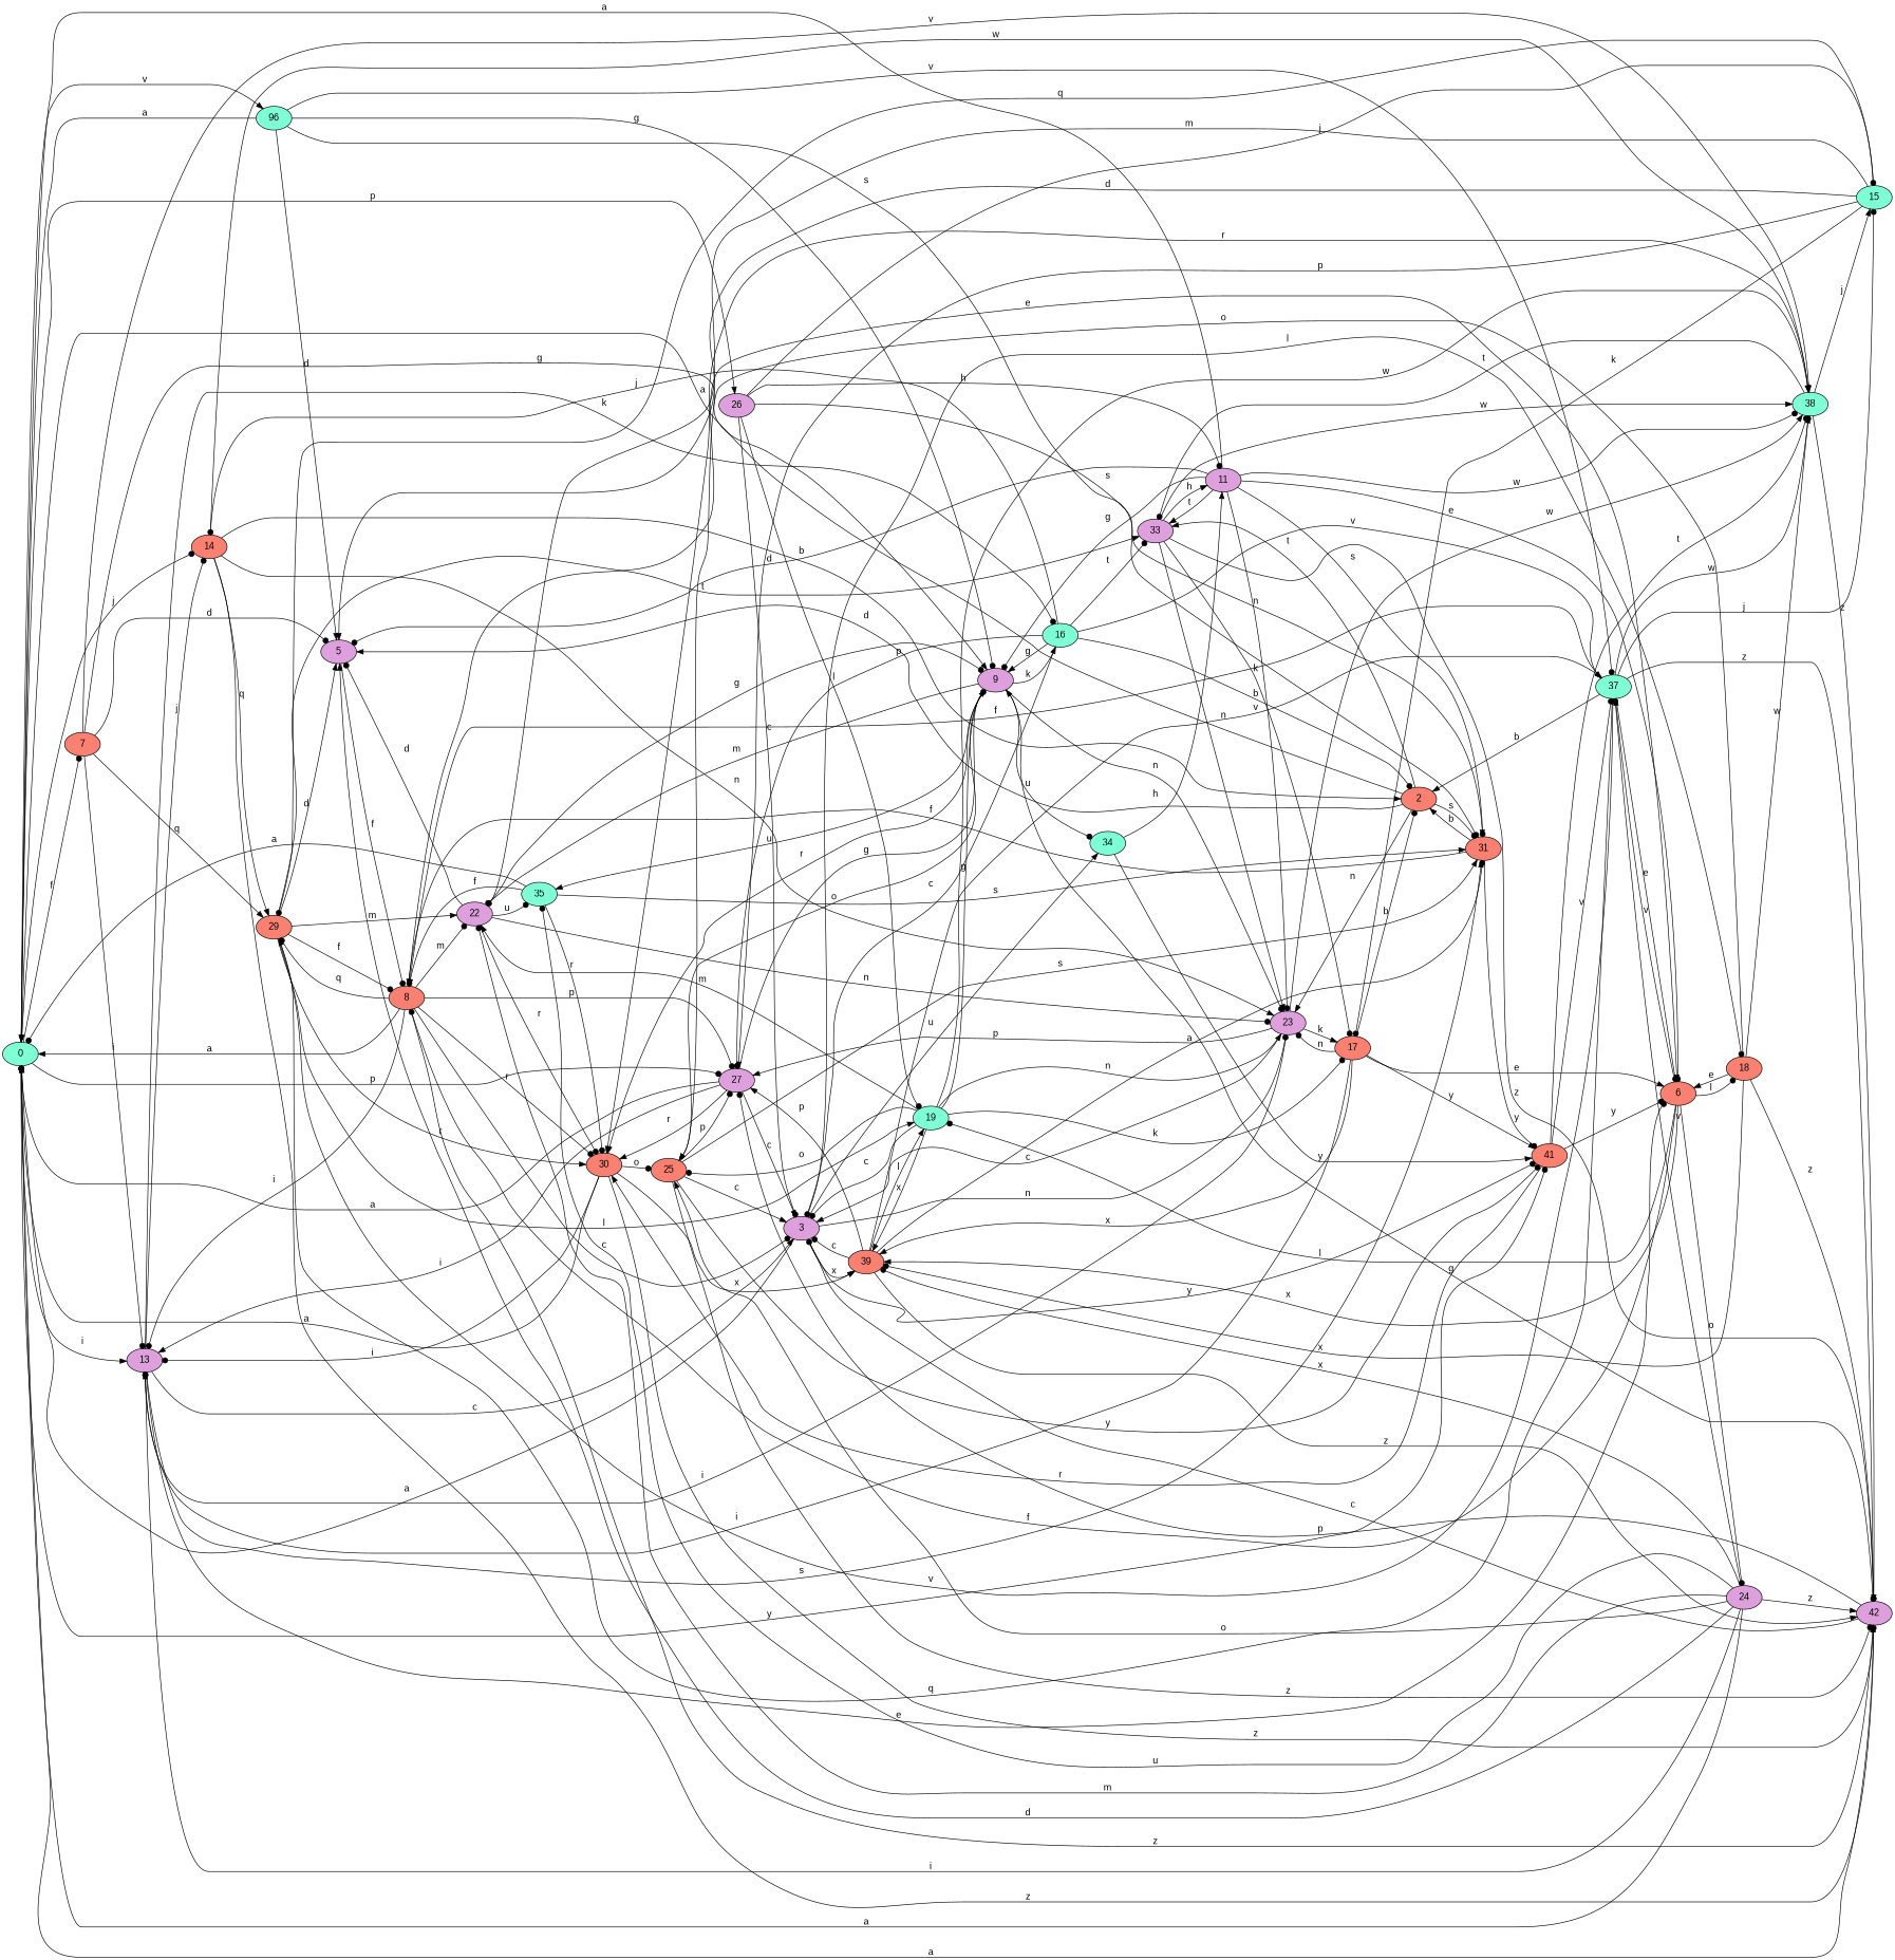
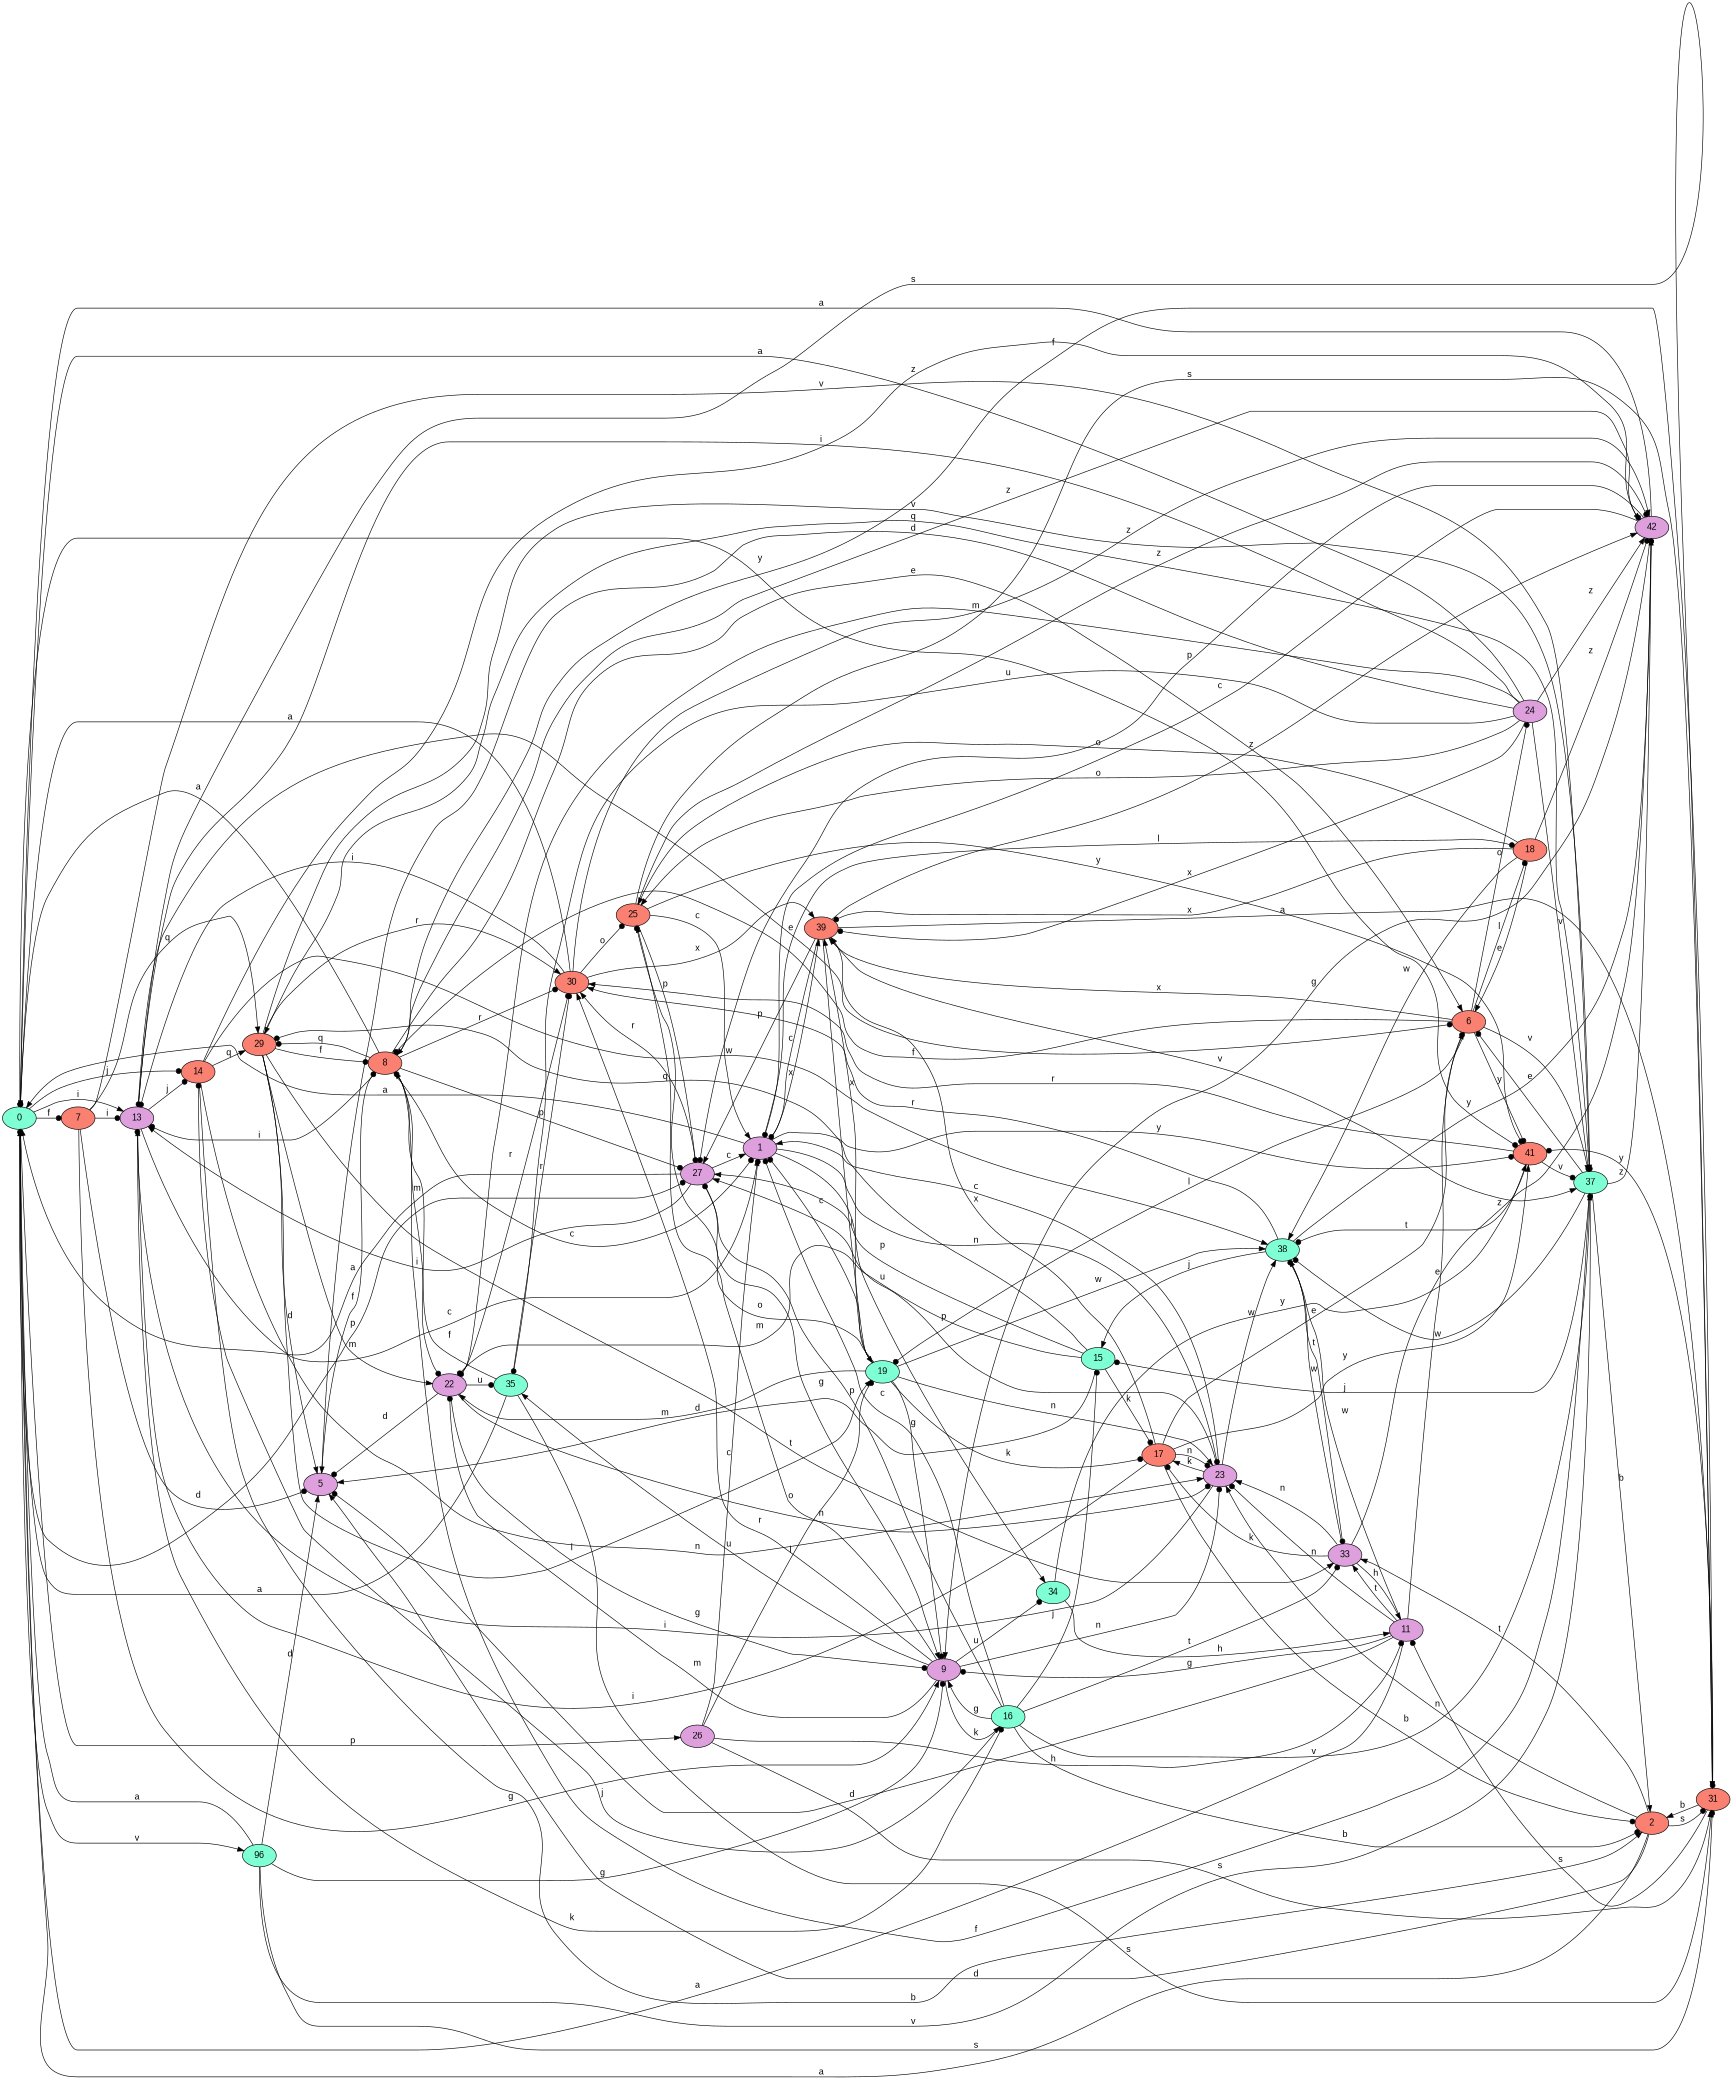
  strict digraph {
    fontname="Liberation Sans"
    rankdir=LR
    node [fillcolor=salmon fontname="Liberation Sans" style=filled]
    edge [arrowhead=dot fontname="Liberation Sans"]
    0 [fillcolor=aquamarine]
    7
    13 [fillcolor=plum]
    14
    26 [fillcolor=plum]
    27 [fillcolor=plum]
    n7 [fillcolor=aquamarine label=96]
    41
    5 [fillcolor=plum]
    37 [fillcolor=aquamarine]
    9 [fillcolor=plum]
    29
    31
-   3 [fillcolor=plum]
+   3 [fillcolor=plum label=1]
    6
    16 [fillcolor=aquamarine]
    2
    23 [fillcolor=plum]
    42 [fillcolor=plum]
    38 [fillcolor=aquamarine]
    19 [fillcolor=aquamarine]
    11 [fillcolor=plum]
    30
    33 [fillcolor=plum]
    8
    17
    18
    34 [fillcolor=aquamarine]
    39
    25
    22 [fillcolor=plum]
    24 [fillcolor=plum]
    35 [fillcolor=aquamarine]
    15 [fillcolor=aquamarine]
    0 -> 7 [label=f]
    0 -> 13 [arrowhead=normal label=i]
    0 -> 14 [label=j]
    0 -> 26 [arrowhead=normal label=p]
    0 -> 27 [label=p]
    0 -> n7 [arrowhead=normal label=v]
    0 -> 41 [label=y]
    7 -> 13 [label=i]
    7 -> 5 [label=d]
-   7 -> 38 [arrowhead=normal label=v]
+   7 -> 37 [arrowhead=normal label=v]
    7 -> 9 [arrowhead=normal label=g]
    7 -> 29 [arrowhead=normal label=q]
    13 -> 14 [label=j]
    13 -> 31 [arrowhead=normal label=s]
    13 -> 3 [arrowhead=normal label=c]
    13 -> 6 [label=e]
    13 -> 16 [label=k]
    14 -> 29 [arrowhead=normal label=q]
    14 -> 2 [arrowhead=normal label=b]
    14 -> 23 [arrowhead=normal label=n]
    14 -> 42 [label=z]
    14 -> 38 [arrowhead=normal label=w]
    26 -> 31 [arrowhead=normal label=s]
    26 -> 3 [label=c]
    26 -> 19 [label=l]
    26 -> 11 [label=h]
    27 -> 0 [arrowhead=normal label=a]
    27 -> 13 [arrowhead=normal label=i]
    27 -> 9 [arrowhead=normal label=g]
    27 -> 3 [arrowhead=normal label=c]
    27 -> 30 [arrowhead=normal label=r]
    n7 -> 0 [arrowhead=normal label=a]
    n7 -> 5 [arrowhead=normal label=d]
    n7 -> 37 [label=v]
    n7 -> 9 [label=g]
    n7 -> 31 [label=s]
    41 -> 37 [label=v]
    41 -> 38 [label=t]
    41 -> 30 [arrowhead=normal label=r]
    5 -> 8 [label=f]
    37 -> 29 [arrowhead=normal label=q]
    37 -> 6 [label=e]
    37 -> 2 [arrowhead=normal label=b]
    37 -> 42 [label=z]
    37 -> 38 [label=w]
    37 -> 8 [label=f]
    37 -> 15 [label=j]
    9 -> 16 [arrowhead=normal label=k]
    9 -> 23 [label=n]
    9 -> 30 [arrowhead=normal label=r]
    9 -> 34 [label=u]
    9 -> 25 [arrowhead=normal label=o]
    9 -> 22 [label=m]
    9 -> 35 [arrowhead=normal label=u]
    29 -> 5 [arrowhead=normal label=d]
    29 -> 37 [label=v]
    29 -> 19 [arrowhead=normal label=l]
    29 -> 30 [arrowhead=normal label=r]
    29 -> 33 [arrowhead=normal label=t]
    29 -> 8 [label=f]
    29 -> 22 [arrowhead=normal label=m]
    31 -> 41 [label=y]
    31 -> 2 [arrowhead=normal label=b]
    31 -> 8 [arrowhead=normal label=f]
    3 -> 0 [arrowhead=normal label=a]
    3 -> 41 [label=y]
    3 -> 23 [label=n]
    3 -> 18 [label=l]
    3 -> 34 [arrowhead=normal label=u]
    3 -> 39 [arrowhead=normal label=x]
-   41 -> 6 [label=y]
+   6 -> 41 [label=y]
    6 -> 37 [arrowhead=normal label=v]
    6 -> 19 [label=l]
    6 -> 8 [label=f]
    6 -> 18 [label=l]
    6 -> 39 [arrowhead=normal label=x]
    6 -> 24 [label=o]
    16 -> 14 [label=j]
    16 -> 27 [label=p]
    16 -> 37 [arrowhead=normal label=v]
    16 -> 9 [arrowhead=normal label=g]
    16 -> 3 [label=c]
    16 -> 2 [label=b]
    16 -> 33 [label=t]
-   26 -> 15 [label=j]
+   16 -> 15 [label=j]
    2 -> 0 [arrowhead=normal label=a]
    2 -> 5 [arrowhead=normal label=d]
    2 -> 31 [label=s]
    2 -> 23 [arrowhead=normal label=n]
    2 -> 33 [arrowhead=normal label=t]
    23 -> 13 [label=i]
    23 -> 27 [arrowhead=normal label=p]
    23 -> 3 [arrowhead=normal label=c]
    23 -> 38 [arrowhead=normal label=w]
    23 -> 17 [arrowhead=normal label=k]
    42 -> 0 [label=a]
    42 -> 27 [label=p]
    42 -> 9 [arrowhead=normal label=g]
    42 -> 3 [label=c]
-   38 -> 42 [arrowhead=normal label=z]
+   38 -> 42 [arrowhead=normal label=y]
    38 -> 30 [arrowhead=normal label=r]
    38 -> 33 [label=t]
    38 -> 15 [arrowhead=normal label=j]
    19 -> 9 [label=g]
    19 -> 3 [label=c]
    19 -> 23 [arrowhead=normal label=n]
    19 -> 38 [arrowhead=normal label=w]
    19 -> 17 [label=k]
    19 -> 39 [arrowhead=normal label=x]
    19 -> 25 [label=o]
    19 -> 22 [arrowhead=normal label=m]
    11 -> 0 [arrowhead=normal label=a]
    11 -> 5 [label=d]
    11 -> 9 [label=g]
-   11 -> 31 [label=s]
+   31 -> 11 [label=s]
    11 -> 6 [label=e]
    11 -> 23 [label=n]
    11 -> 38 [label=w]
    11 -> 33 [arrowhead=normal label=t]
    30 -> 0 [label=a]
    30 -> 13 [label=i]
    30 -> 42 [arrowhead=normal label=z]
    30 -> 39 [arrowhead=normal label=x]
    30 -> 25 [label=o]
    33 -> 23 [arrowhead=normal label=n]
    33 -> 42 [label=z]
    33 -> 38 [arrowhead=normal label=w]
    33 -> 11 [arrowhead=normal label=h]
    33 -> 17 [label=k]
    8 -> 0 [arrowhead=normal label=a]
    8 -> 13 [label=i]
    8 -> 27 [label=p]
    8 -> 29 [label=q]
    8 -> 3 [label=c]
    8 -> 6 [arrowhead=normal label=e]
    8 -> 42 [arrowhead=normal label=z]
    8 -> 30 [label=r]
    8 -> 22 [label=m]
    17 -> 13 [arrowhead=normal label=i]
    17 -> 41 [arrowhead=normal label=y]
    17 -> 6 [arrowhead=normal label=e]
    17 -> 2 [label=b]
    17 -> 23 [label=n]
    17 -> 39 [arrowhead=normal label=x]
    18 -> 6 [arrowhead=normal label=e]
    18 -> 42 [label=z]
    18 -> 38 [arrowhead=normal label=w]
    18 -> 39 [label=x]
    18 -> 25 [arrowhead=normal label=o]
    34 -> 41 [arrowhead=normal label=y]
    34 -> 11 [arrowhead=normal label=h]
    39 -> 27 [arrowhead=normal label=p]
    39 -> 37 [arrowhead=normal label=v]
    39 -> 31 [label=a]
    39 -> 3 [label=c]
    39 -> 42 [arrowhead=normal label=z]
    39 -> 19 [arrowhead=normal label=l]
    25 -> 27 [label=p]
    25 -> 41 [label=y]
    25 -> 31 [arrowhead=normal label=s]
    25 -> 3 [arrowhead=normal label=c]
    25 -> 42 [label=z]
    22 -> 5 [label=d]
    22 -> 9 [label=g]
    22 -> 23 [label=n]
    22 -> 30 [label=r]
    22 -> 35 [label=u]
    24 -> 0 [label=a]
    24 -> 13 [label=i]
    24 -> 5 [arrowhead=normal label=d]
    24 -> 37 [label=v]
    24 -> 42 [arrowhead=normal label=z]
    24 -> 39 [label=x]
    24 -> 25 [arrowhead=normal label=o]
    24 -> 22 [label=m]
    24 -> 35 [label=u]
    35 -> 0 [label=a]
    35 -> 31 [arrowhead=normal label=s]
    35 -> 30 [label=r]
    35 -> 8 [arrowhead=normal label=f]
    15 -> 27 [arrowhead=normal label=p]
    15 -> 5 [arrowhead=normal label=d]
    15 -> 29 [label=q]
    15 -> 17 [label=k]
    15 -> 22 [label=m]
  }
